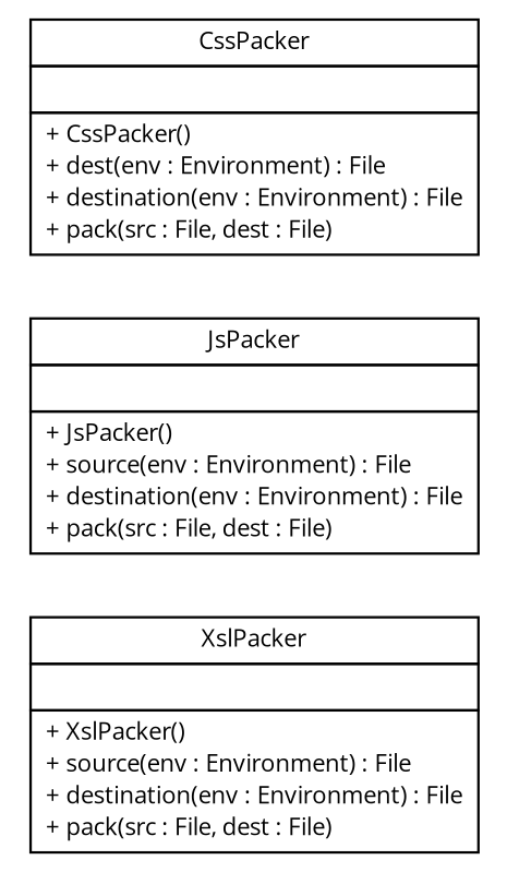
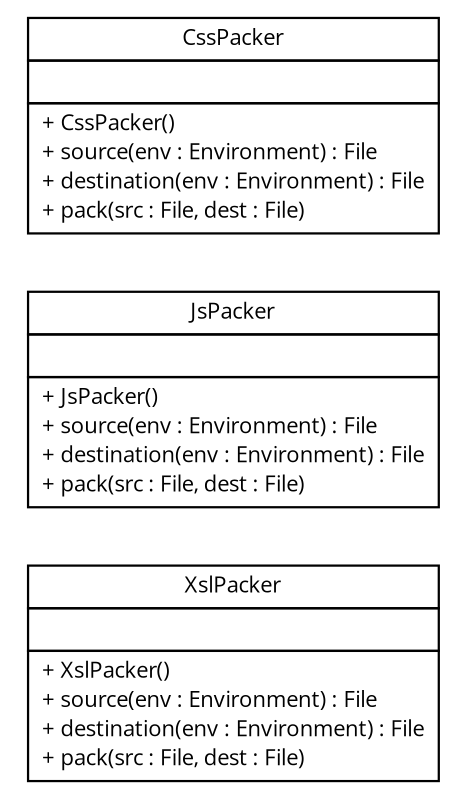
  digraph {
    nodesep=0.25
    ranksep=0.5
    rankdir=LR
    fontname="Open Sans"
    node [fontcolor=black fontname="Open Sans" fontsize=10.0 shape=plaintext]
    n1 [label=<<table title="com.rexsl.maven.packers.XslPacker" border="0" cellborder="1" cellspacing="0" cellpadding="2" port="p" href="./XslPacker.html"> 		<tr><td><table border="0" cellspacing="0" cellpadding="1"> <tr><td align="center" balign="center"> XslPacker </td></tr> 		</table></td></tr> 		<tr><td><table border="0" cellspacing="0" cellpadding="1"> <tr><td align="left" balign="left">  </td></tr> 		</table></td></tr> 		<tr><td><table border="0" cellspacing="0" cellpadding="1"> <tr><td align="left" balign="left"> + XslPacker() </td></tr> <tr><td align="left" balign="left"> + source(env : Environment) : File </td></tr> <tr><td align="left" balign="left"> + destination(env : Environment) : File </td></tr> <tr><td align="left" balign="left"> + pack(src : File, dest : File) </td></tr> 		</table></td></tr> 		</table>>]
    n2 [label=<<table title="com.rexsl.maven.packers.JsPacker" border="0" cellborder="1" cellspacing="0" cellpadding="2" port="p" href="./JsPacker.html"> 		<tr><td><table border="0" cellspacing="0" cellpadding="1"> <tr><td align="center" balign="center"> JsPacker </td></tr> 		</table></td></tr> 		<tr><td><table border="0" cellspacing="0" cellpadding="1"> <tr><td align="left" balign="left">  </td></tr> 		</table></td></tr> 		<tr><td><table border="0" cellspacing="0" cellpadding="1"> <tr><td align="left" balign="left"> + JsPacker() </td></tr> <tr><td align="left" balign="left"> + source(env : Environment) : File </td></tr> <tr><td align="left" balign="left"> + destination(env : Environment) : File </td></tr> <tr><td align="left" balign="left"> + pack(src : File, dest : File) </td></tr> 		</table></td></tr> 		</table>>]
-   n3 [label=<<table title="com.rexsl.maven.packers.CssPacker" border="0" cellborder="1" cellspacing="0" cellpadding="2" port="p" href="./CssPacker.html"> 		<tr><td><table border="0" cellspacing="0" cellpadding="1"> <tr><td align="center" balign="center"> CssPacker </td></tr> 		</table></td></tr> 		<tr><td><table border="0" cellspacing="0" cellpadding="1"> <tr><td align="left" balign="left">  </td></tr> 		</table></td></tr> 		<tr><td><table border="0" cellspacing="0" cellpadding="1"> <tr><td align="left" balign="left"> + CssPacker() </td></tr> <tr><td align="left" balign="left"> + dest(env : Environment) : File </td></tr> <tr><td align="left" balign="left"> + destination(env : Environment) : File </td></tr> <tr><td align="left" balign="left"> + pack(src : File, dest : File) </td></tr> 		</table></td></tr> 		</table>>]
+   n3 [label=<<table title="com.rexsl.maven.packers.CssPacker" border="0" cellborder="1" cellspacing="0" cellpadding="2" port="p" href="./CssPacker.html"> 		<tr><td><table border="0" cellspacing="0" cellpadding="1"> <tr><td align="center" balign="center"> CssPacker </td></tr> 		</table></td></tr> 		<tr><td><table border="0" cellspacing="0" cellpadding="1"> <tr><td align="left" balign="left">  </td></tr> 		</table></td></tr> 		<tr><td><table border="0" cellspacing="0" cellpadding="1"> <tr><td align="left" balign="left"> + CssPacker() </td></tr> <tr><td align="left" balign="left"> + source(env : Environment) : File </td></tr> <tr><td align="left" balign="left"> + destination(env : Environment) : File </td></tr> <tr><td align="left" balign="left"> + pack(src : File, dest : File) </td></tr> 		</table></td></tr> 		</table>>]
  }
